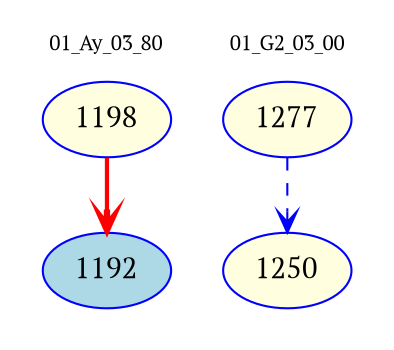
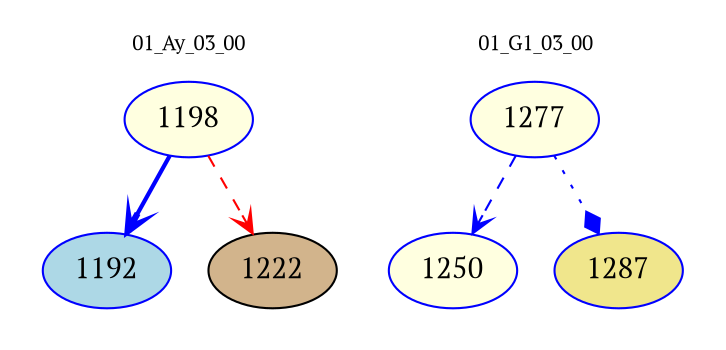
  digraph {
    fontname="PT Serif"
    node [color=blue fillcolor=lightyellow fontname="PT Serif" style=filled]
    edge [arrowhead=vee color=red fontname="PT Serif" style=dashed]
    n1 [label=1198]
    n2 [fillcolor=lightblue label=1192]
+   n3 [color=black fillcolor=tan label=1222]
    n4 [label=1277]
    n5 [label=1250]
+   n6 [fillcolor=khaki label=1287]
    subgraph cluster_1 {
      color=white
      fontsize=10
-     label="01_Ay_03_80"
+     label="01_Ay_03_00"
      n1
      n2
+     n3
    }
    subgraph cluster_2 {
      color=white
      fontsize=10
-     label="01_G2_03_00"
+     label="01_G1_03_00"
      n4
      n5
+     n6
    }
-   n1 -> n2 [style=bold]
+   n1 -> n2 [color=blue style=bold]
+   n1 -> n3
    n4 -> n5 [color=blue]
+   n4 -> n6 [arrowhead=diamond color=blue style=dotted]
  }
